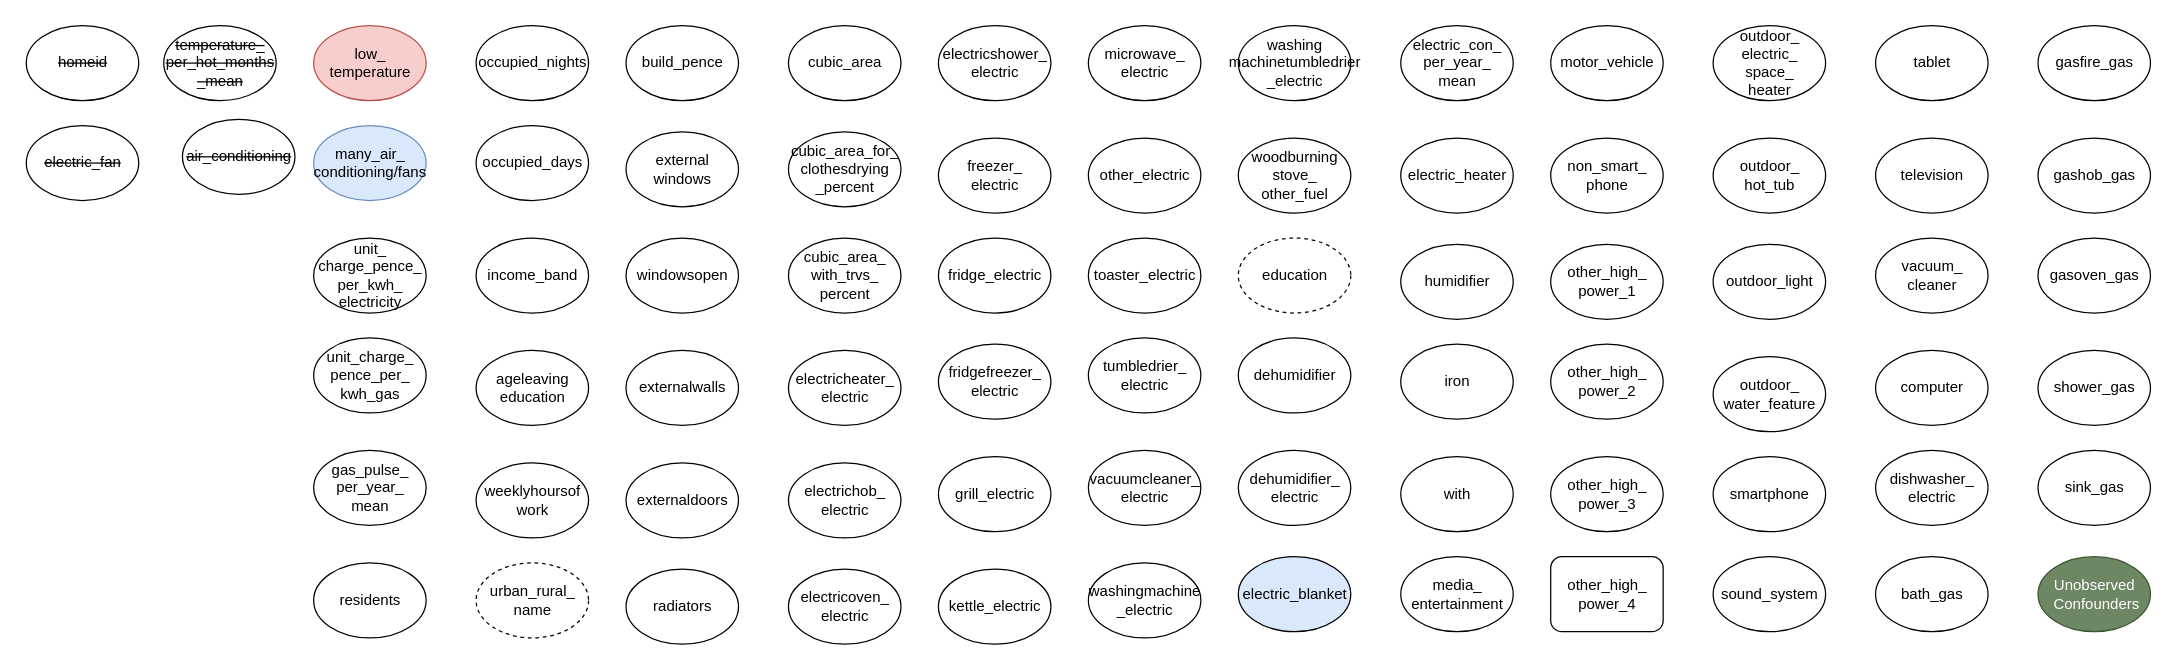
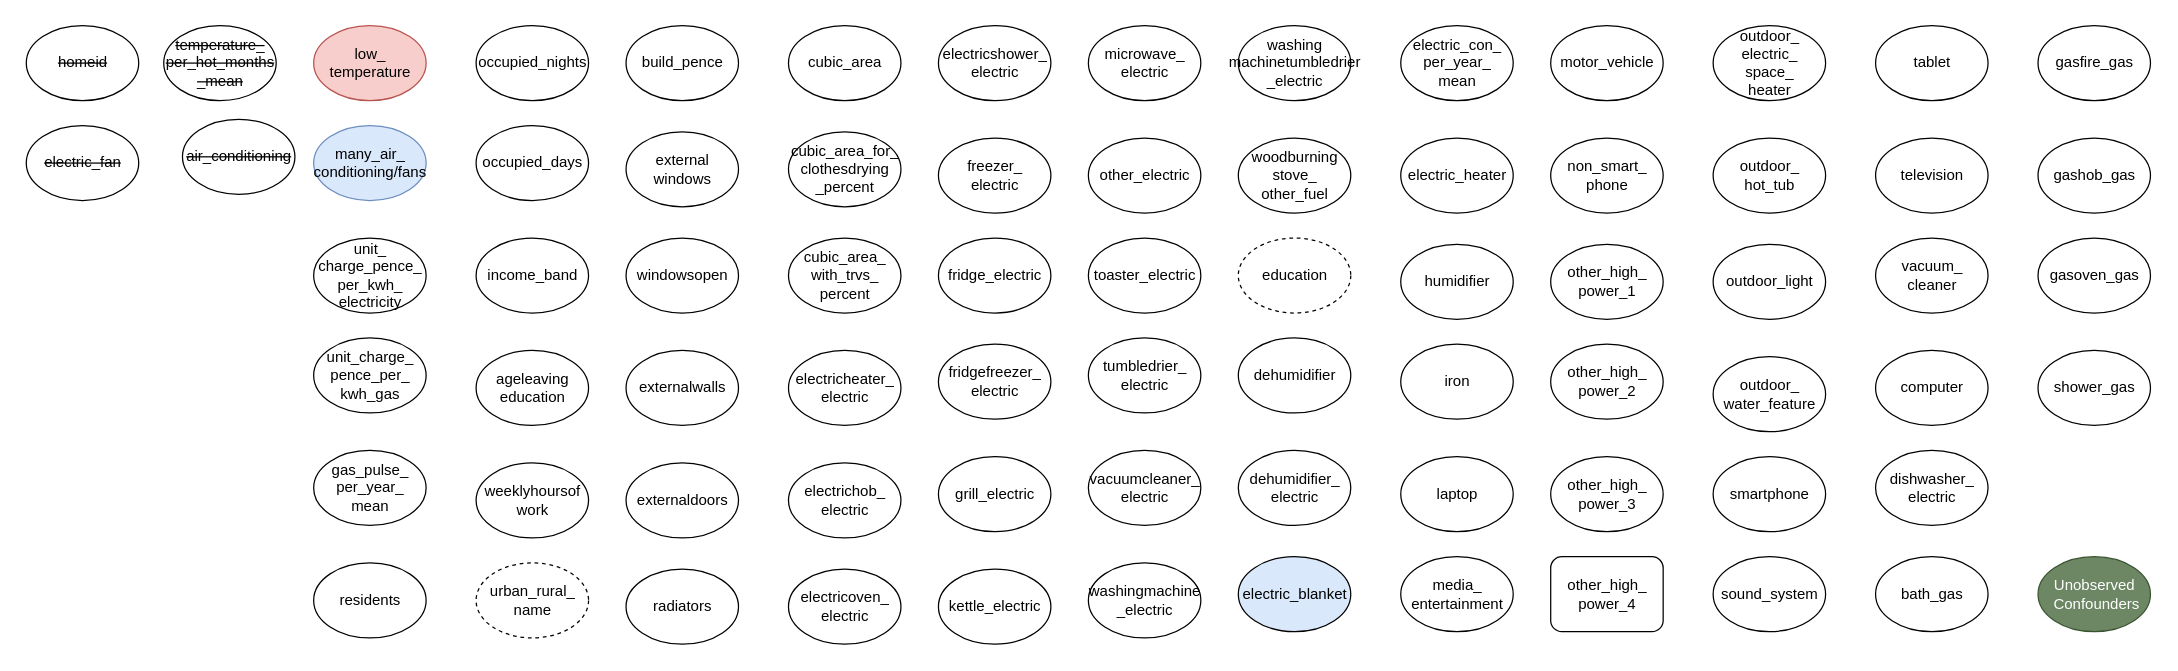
  <mxCell id="0" />
  <mxCell id="1" parent="0" />
  <mxCell id="2" value="&lt;strike&gt;homeid&lt;/strike&gt;" style="ellipse;html=1;shadow=0;sketch=0;overflow=visible;" parent="1" vertex="1"><mxGeometry x="20" y="20" width="90" height="60" as="geometry" /></mxCell>
  <mxCell id="3" value="residents" style="ellipse;html=1;shadow=0;sketch=0;overflow=visible;" parent="1" vertex="1"><mxGeometry x="250" y="450" width="90" height="60" as="geometry" /></mxCell>
  <mxCell id="4" value="income_band" style="ellipse;html=1;shadow=0;sketch=0;overflow=visible;" parent="1" vertex="1"><mxGeometry x="380" y="190" width="90" height="60" as="geometry" /></mxCell>
  <mxCell id="5" value="urban_rural_&lt;br&gt;name" style="ellipse;html=1;shadow=0;sketch=0;overflow=visible;dashed=1;" parent="1" vertex="1"><mxGeometry x="380" y="450" width="90" height="60" as="geometry" /></mxCell>
  <mxCell id="6" value="build_pence" style="ellipse;html=1;shadow=0;sketch=0;overflow=visible;" parent="1" vertex="1"><mxGeometry x="500" y="20" width="90" height="60" as="geometry" /></mxCell>
  <mxCell id="7" value="occupied_days" style="ellipse;html=1;shadow=0;sketch=0;overflow=visible;" parent="1" vertex="1"><mxGeometry x="380" y="100" width="90" height="60" as="geometry" /></mxCell>
  <mxCell id="8" value="occupied_nights" style="ellipse;html=1;shadow=0;sketch=0;overflow=visible;" parent="1" vertex="1"><mxGeometry x="380" y="20" width="90" height="60" as="geometry" /></mxCell>
  <mxCell id="9" value="weeklyhoursof&lt;br&gt;work" style="ellipse;html=1;shadow=0;sketch=0;overflow=visible;" parent="1" vertex="1"><mxGeometry x="380" y="370" width="90" height="60" as="geometry" /></mxCell>
  <mxCell id="10" value="education" style="ellipse;html=1;shadow=0;sketch=0;overflow=visible;dashed=1;" parent="1" vertex="1"><mxGeometry x="990" y="190" width="90" height="60" as="geometry" /></mxCell>
  <mxCell id="11" value="ageleaving&lt;br&gt;education" style="ellipse;html=1;shadow=0;sketch=0;overflow=visible;" parent="1" vertex="1"><mxGeometry x="380" y="280" width="90" height="60" as="geometry" /></mxCell>
  <mxCell id="12" value="external&lt;br&gt;windows" style="ellipse;html=1;shadow=0;sketch=0;overflow=visible;" parent="1" vertex="1"><mxGeometry x="500" y="105" width="90" height="60" as="geometry" /></mxCell>
  <mxCell id="13" value="externalwalls" style="ellipse;html=1;shadow=0;sketch=0;overflow=visible;" parent="1" vertex="1"><mxGeometry x="500" y="280" width="90" height="60" as="geometry" /></mxCell>
  <mxCell id="14" value="cubic_area" style="ellipse;html=1;shadow=0;sketch=0;overflow=visible;" parent="1" vertex="1"><mxGeometry x="630" y="20" width="90" height="60" as="geometry" /></mxCell>
  <mxCell id="15" value="radiators" style="ellipse;html=1;shadow=0;sketch=0;overflow=visible;" parent="1" vertex="1"><mxGeometry x="500" y="455" width="90" height="60" as="geometry" /></mxCell>
  <mxCell id="16" value="cubic_area_for_&lt;br&gt;clothesdrying&lt;br&gt;_percent" style="ellipse;html=1;shadow=0;sketch=0;overflow=visible;" parent="1" vertex="1"><mxGeometry x="630" y="105" width="90" height="60" as="geometry" /></mxCell>
  <mxCell id="17" value="cubic_area_&lt;br&gt;with_trvs_&lt;br&gt;percent" style="ellipse;html=1;shadow=0;sketch=0;overflow=visible;" parent="1" vertex="1"><mxGeometry x="630" y="190" width="90" height="60" as="geometry" /></mxCell>
  <mxCell id="18" value="dehumidifier" style="ellipse;html=1;shadow=0;sketch=0;overflow=visible;" parent="1" vertex="1"><mxGeometry x="990" y="270" width="90" height="60" as="geometry" /></mxCell>
  <mxCell id="19" value="dishwasher_&lt;br&gt;electric" style="ellipse;html=1;shadow=0;sketch=0;overflow=visible;" parent="1" vertex="1"><mxGeometry x="1500" y="360" width="90" height="60" as="geometry" /></mxCell>
  <mxCell id="20" value="electricheater_&lt;br&gt;electric" style="ellipse;html=1;shadow=0;sketch=0;overflow=visible;" parent="1" vertex="1"><mxGeometry x="630" y="280" width="90" height="60" as="geometry" /></mxCell>
  <mxCell id="21" value="electrichob_&lt;br&gt;electric" style="ellipse;html=1;shadow=0;sketch=0;overflow=visible;" parent="1" vertex="1"><mxGeometry x="630" y="370" width="90" height="60" as="geometry" /></mxCell>
  <mxCell id="22" value="electricoven_&lt;br&gt;electric" style="ellipse;html=1;shadow=0;sketch=0;overflow=visible;" parent="1" vertex="1"><mxGeometry x="630" y="455" width="90" height="60" as="geometry" /></mxCell>
  <mxCell id="23" value="electricshower_&lt;br&gt;electric" style="ellipse;html=1;shadow=0;sketch=0;overflow=visible;" parent="1" vertex="1"><mxGeometry x="750" y="20" width="90" height="60" as="geometry" /></mxCell>
  <mxCell id="24" value="freezer_&lt;br&gt;electric" style="ellipse;html=1;shadow=0;sketch=0;overflow=visible;" parent="1" vertex="1"><mxGeometry x="750" y="110" width="90" height="60" as="geometry" /></mxCell>
  <mxCell id="25" value="fridge_electric" style="ellipse;html=1;shadow=0;sketch=0;overflow=visible;" parent="1" vertex="1"><mxGeometry x="750" y="190" width="90" height="60" as="geometry" /></mxCell>
  <mxCell id="26" value="fridgefreezer_&lt;br&gt;electric" style="ellipse;html=1;shadow=0;sketch=0;overflow=visible;" parent="1" vertex="1"><mxGeometry x="750" y="275" width="90" height="60" as="geometry" /></mxCell>
  <mxCell id="27" value="grill_electric" style="ellipse;html=1;shadow=0;sketch=0;overflow=visible;" parent="1" vertex="1"><mxGeometry x="750" y="365" width="90" height="60" as="geometry" /></mxCell>
  <mxCell id="28" value="kettle_electric" style="ellipse;html=1;shadow=0;sketch=0;overflow=visible;" parent="1" vertex="1"><mxGeometry x="750" y="455" width="90" height="60" as="geometry" /></mxCell>
  <mxCell id="29" value="other_high_&lt;br&gt;power_4" style="html=1;shadow=0;sketch=0;overflow=visible;rounded=1;" parent="1" vertex="1"><mxGeometry x="1240" y="445" width="90" height="60" as="geometry" /></mxCell>
- <mxCell id="30" value="with" style="ellipse;html=1;shadow=0;sketch=0;overflow=visible;" parent="1" vertex="1"><mxGeometry x="1120" y="365" width="90" height="60" as="geometry" /></mxCell>
+ <mxCell id="30" value="laptop" style="ellipse;html=1;shadow=0;sketch=0;overflow=visible;" parent="1" vertex="1"><mxGeometry x="1120" y="365" width="90" height="60" as="geometry" /></mxCell>
  <mxCell id="31" value="other_high_&lt;br&gt;power_2" style="ellipse;html=1;shadow=0;sketch=0;overflow=visible;" parent="1" vertex="1"><mxGeometry x="1240" y="275" width="90" height="60" as="geometry" /></mxCell>
  <mxCell id="32" value="humidifier" style="ellipse;html=1;shadow=0;sketch=0;overflow=visible;" parent="1" vertex="1"><mxGeometry x="1120" y="195" width="90" height="60" as="geometry" /></mxCell>
  <mxCell id="33" value="computer" style="ellipse;html=1;shadow=0;sketch=0;overflow=visible;" parent="1" vertex="1"><mxGeometry x="1500" y="280" width="90" height="60" as="geometry" /></mxCell>
  <mxCell id="34" value="dehumidifier_&lt;br&gt;electric" style="ellipse;html=1;shadow=0;sketch=0;overflow=visible;" parent="1" vertex="1"><mxGeometry x="990" y="360" width="90" height="60" as="geometry" /></mxCell>
  <mxCell id="35" value="iron" style="ellipse;html=1;shadow=0;sketch=0;overflow=visible;" parent="1" vertex="1"><mxGeometry x="1120" y="275" width="90" height="60" as="geometry" /></mxCell>
  <mxCell id="36" value="electric_heater" style="ellipse;html=1;shadow=0;sketch=0;overflow=visible;" parent="1" vertex="1"><mxGeometry x="1120" y="110" width="90" height="60" as="geometry" /></mxCell>
  <mxCell id="37" value="tumbledrier_&lt;br&gt;electric" style="ellipse;html=1;shadow=0;sketch=0;overflow=visible;" parent="1" vertex="1"><mxGeometry x="870" y="270" width="90" height="60" as="geometry" /></mxCell>
  <mxCell id="38" value="vacuumcleaner_&lt;br&gt;electric" style="ellipse;html=1;shadow=0;sketch=0;overflow=visible;" parent="1" vertex="1"><mxGeometry x="870" y="360" width="90" height="60" as="geometry" /></mxCell>
  <mxCell id="39" value="&lt;strike&gt;electric_fan&lt;/strike&gt;" style="ellipse;html=1;shadow=0;sketch=0;overflow=visible;" parent="1" vertex="1"><mxGeometry x="20" y="100" width="90" height="60" as="geometry" /></mxCell>
  <mxCell id="40" value="&lt;strike&gt;air_conditioning&lt;/strike&gt;" style="ellipse;html=1;shadow=0;sketch=0;overflow=visible;" parent="1" vertex="1"><mxGeometry x="145" y="95" width="90" height="60" as="geometry" /></mxCell>
  <mxCell id="41" value="woodburning&lt;br&gt;stove_&lt;br&gt;other_fuel" style="ellipse;html=1;shadow=0;sketch=0;overflow=visible;" parent="1" vertex="1"><mxGeometry x="990" y="110" width="90" height="60" as="geometry" /></mxCell>
  <mxCell id="42" value="electric_blanket" style="ellipse;html=1;shadow=0;sketch=0;overflow=visible;fillColor=#dae8fc;" parent="1" vertex="1"><mxGeometry x="990" y="445" width="90" height="60" as="geometry" /></mxCell>
  <mxCell id="43" value="outdoor_light" style="ellipse;html=1;shadow=0;sketch=0;overflow=visible;" parent="1" vertex="1"><mxGeometry x="1370" y="195" width="90" height="60" as="geometry" /></mxCell>
  <mxCell id="44" value="washingmachine&lt;br&gt;_electric" style="ellipse;html=1;shadow=0;sketch=0;overflow=visible;" parent="1" vertex="1"><mxGeometry x="870" y="450" width="90" height="60" as="geometry" /></mxCell>
  <mxCell id="45" value="microwave_&lt;br&gt;electric" style="ellipse;html=1;shadow=0;sketch=0;overflow=visible;" parent="1" vertex="1"><mxGeometry x="870" y="20" width="90" height="60" as="geometry" /></mxCell>
  <mxCell id="46" value="outdoor_&lt;br&gt;electric_&lt;br&gt;space_&lt;br&gt;heater" style="ellipse;html=1;shadow=0;sketch=0;overflow=visible;" parent="1" vertex="1"><mxGeometry x="1370" y="20" width="90" height="60" as="geometry" /></mxCell>
  <mxCell id="47" value="outdoor_&lt;br&gt;hot_tub" style="ellipse;html=1;shadow=0;sketch=0;overflow=visible;" parent="1" vertex="1"><mxGeometry x="1370" y="110" width="90" height="60" as="geometry" /></mxCell>
  <mxCell id="48" value="outdoor_&lt;br&gt;water_feature" style="ellipse;html=1;shadow=0;sketch=0;overflow=visible;" parent="1" vertex="1"><mxGeometry x="1370" y="285" width="90" height="60" as="geometry" /></mxCell>
  <mxCell id="49" value="externaldoors" style="ellipse;html=1;shadow=0;sketch=0;overflow=visible;" parent="1" vertex="1"><mxGeometry x="500" y="370" width="90" height="60" as="geometry" /></mxCell>
  <mxCell id="50" value="low_&lt;br&gt;temperature" style="ellipse;html=1;shadow=0;sketch=0;overflow=visible;fillColor=#f8cecc;strokeColor=#b85450;" parent="1" vertex="1"><mxGeometry x="250" y="20" width="90" height="60" as="geometry" /></mxCell>
  <mxCell id="51" value="many_air_&lt;br&gt;conditioning/fans" style="ellipse;html=1;shadow=0;sketch=0;overflow=visible;fillColor=#dae8fc;strokeColor=#6c8ebf;" parent="1" vertex="1"><mxGeometry x="250" y="100" width="90" height="60" as="geometry" /></mxCell>
  <mxCell id="52" value="electric_con_&lt;br&gt;per_year_&lt;br&gt;mean" style="ellipse;html=1;shadow=0;sketch=0;overflow=visible;" parent="1" vertex="1"><mxGeometry x="1120" y="20" width="90" height="60" as="geometry" /></mxCell>
  <mxCell id="53" value="unit_&lt;br&gt;charge_pence_&lt;br&gt;per_kwh_&lt;br&gt;electricity" style="ellipse;html=1;shadow=0;sketch=0;overflow=visible;" parent="1" vertex="1"><mxGeometry x="250" y="190" width="90" height="60" as="geometry" /></mxCell>
  <mxCell id="54" value="vacuum_&lt;br&gt;cleaner" style="ellipse;html=1;shadow=0;sketch=0;overflow=visible;" parent="1" vertex="1"><mxGeometry x="1500" y="190" width="90" height="60" as="geometry" /></mxCell>
  <mxCell id="55" value="television" style="ellipse;html=1;shadow=0;sketch=0;overflow=visible;" parent="1" vertex="1"><mxGeometry x="1500" y="110" width="90" height="60" as="geometry" /></mxCell>
  <mxCell id="56" value="tablet" style="ellipse;html=1;shadow=0;sketch=0;overflow=visible;" parent="1" vertex="1"><mxGeometry x="1500" y="20" width="90" height="60" as="geometry" /></mxCell>
  <mxCell id="57" value="sound_system" style="ellipse;html=1;shadow=0;sketch=0;overflow=visible;" parent="1" vertex="1"><mxGeometry x="1370" y="445" width="90" height="60" as="geometry" /></mxCell>
  <mxCell id="58" value="smartphone" style="ellipse;html=1;shadow=0;sketch=0;overflow=visible;" parent="1" vertex="1"><mxGeometry x="1370" y="365" width="90" height="60" as="geometry" /></mxCell>
  <mxCell id="59" value="other_high_&lt;br&gt;power_1" style="ellipse;html=1;shadow=0;sketch=0;overflow=visible;" parent="1" vertex="1"><mxGeometry x="1240" y="195" width="90" height="60" as="geometry" /></mxCell>
  <mxCell id="60" value="non_smart_&lt;br&gt;phone" style="ellipse;html=1;shadow=0;sketch=0;overflow=visible;" parent="1" vertex="1"><mxGeometry x="1240" y="110" width="90" height="60" as="geometry" /></mxCell>
  <mxCell id="61" value="motor_vehicle" style="ellipse;html=1;shadow=0;sketch=0;overflow=visible;" parent="1" vertex="1"><mxGeometry x="1240" y="20" width="90" height="60" as="geometry" /></mxCell>
  <mxCell id="62" value="media_&lt;br&gt;entertainment" style="ellipse;html=1;shadow=0;sketch=0;overflow=visible;" parent="1" vertex="1"><mxGeometry x="1120" y="445" width="90" height="60" as="geometry" /></mxCell>
  <mxCell id="63" value="other_high_&lt;br&gt;power_3" style="ellipse;html=1;shadow=0;sketch=0;overflow=visible;" parent="1" vertex="1"><mxGeometry x="1240" y="365" width="90" height="60" as="geometry" /></mxCell>
  <mxCell id="64" value="washing&lt;br&gt;machinetumbledrier&lt;br&gt;_electric" style="ellipse;html=1;shadow=0;sketch=0;overflow=visible;" parent="1" vertex="1"><mxGeometry x="990" y="20" width="90" height="60" as="geometry" /></mxCell>
  <mxCell id="65" value="other_electric" style="ellipse;html=1;shadow=0;sketch=0;overflow=visible;" parent="1" vertex="1"><mxGeometry x="870" y="110" width="90" height="60" as="geometry" /></mxCell>
  <mxCell id="66" value="toaster_electric" style="ellipse;html=1;shadow=0;sketch=0;overflow=visible;" parent="1" vertex="1"><mxGeometry x="870" y="190" width="90" height="60" as="geometry" /></mxCell>
  <mxCell id="67" value="windowsopen" style="ellipse;html=1;shadow=0;sketch=0;overflow=visible;" parent="1" vertex="1"><mxGeometry x="500" y="190" width="90" height="60" as="geometry" /></mxCell>
  <mxCell id="68" value="Unobserved&lt;br&gt;&amp;nbsp;Confounders" style="ellipse;html=1;shadow=0;sketch=0;overflow=visible;fillColor=#6d8764;strokeColor=#3A5431;fontColor=#ffffff;" parent="1" vertex="1"><mxGeometry x="1630" y="445" width="90" height="60" as="geometry" /></mxCell>
  <mxCell id="69" value="unit_charge_&lt;br&gt;pence_per_&lt;br&gt;kwh_gas" style="ellipse;html=1;shadow=0;sketch=0;overflow=visible;" parent="1" vertex="1"><mxGeometry x="250" y="270" width="90" height="60" as="geometry" /></mxCell>
  <mxCell id="70" value="gas_pulse_&lt;br&gt;per_year_&lt;br&gt;mean" style="ellipse;html=1;shadow=0;sketch=0;overflow=visible;" parent="1" vertex="1"><mxGeometry x="250" y="360" width="90" height="60" as="geometry" /></mxCell>
  <mxCell id="71" value="bath_gas" style="ellipse;html=1;shadow=0;sketch=0;overflow=visible;" parent="1" vertex="1"><mxGeometry x="1500" y="445" width="90" height="60" as="geometry" /></mxCell>
  <mxCell id="72" value="gasfire_gas" style="ellipse;html=1;shadow=0;sketch=0;overflow=visible;" parent="1" vertex="1"><mxGeometry x="1630" y="20" width="90" height="60" as="geometry" /></mxCell>
  <mxCell id="73" value="gashob_gas" style="ellipse;html=1;shadow=0;sketch=0;overflow=visible;" parent="1" vertex="1"><mxGeometry x="1630" y="110" width="90" height="60" as="geometry" /></mxCell>
  <mxCell id="74" value="gasoven_gas" style="ellipse;html=1;shadow=0;sketch=0;overflow=visible;" parent="1" vertex="1"><mxGeometry x="1630" y="190" width="90" height="60" as="geometry" /></mxCell>
  <mxCell id="75" value="shower_gas" style="ellipse;html=1;shadow=0;sketch=0;overflow=visible;" parent="1" vertex="1"><mxGeometry x="1630" y="280" width="90" height="60" as="geometry" /></mxCell>
- <mxCell id="76" value="sink_gas" style="ellipse;html=1;shadow=0;sketch=0;overflow=visible;" parent="1" vertex="1"><mxGeometry x="1630" y="360" width="90" height="60" as="geometry" /></mxCell>
  <mxCell id="77" value="&lt;strike&gt;temperature_&lt;br&gt;per_hot_months&lt;br&gt;_mean&lt;/strike&gt;" style="ellipse;html=1;shadow=0;sketch=0;overflow=visible;" parent="1" vertex="1"><mxGeometry x="130" y="20" width="90" height="60" as="geometry" /></mxCell>
